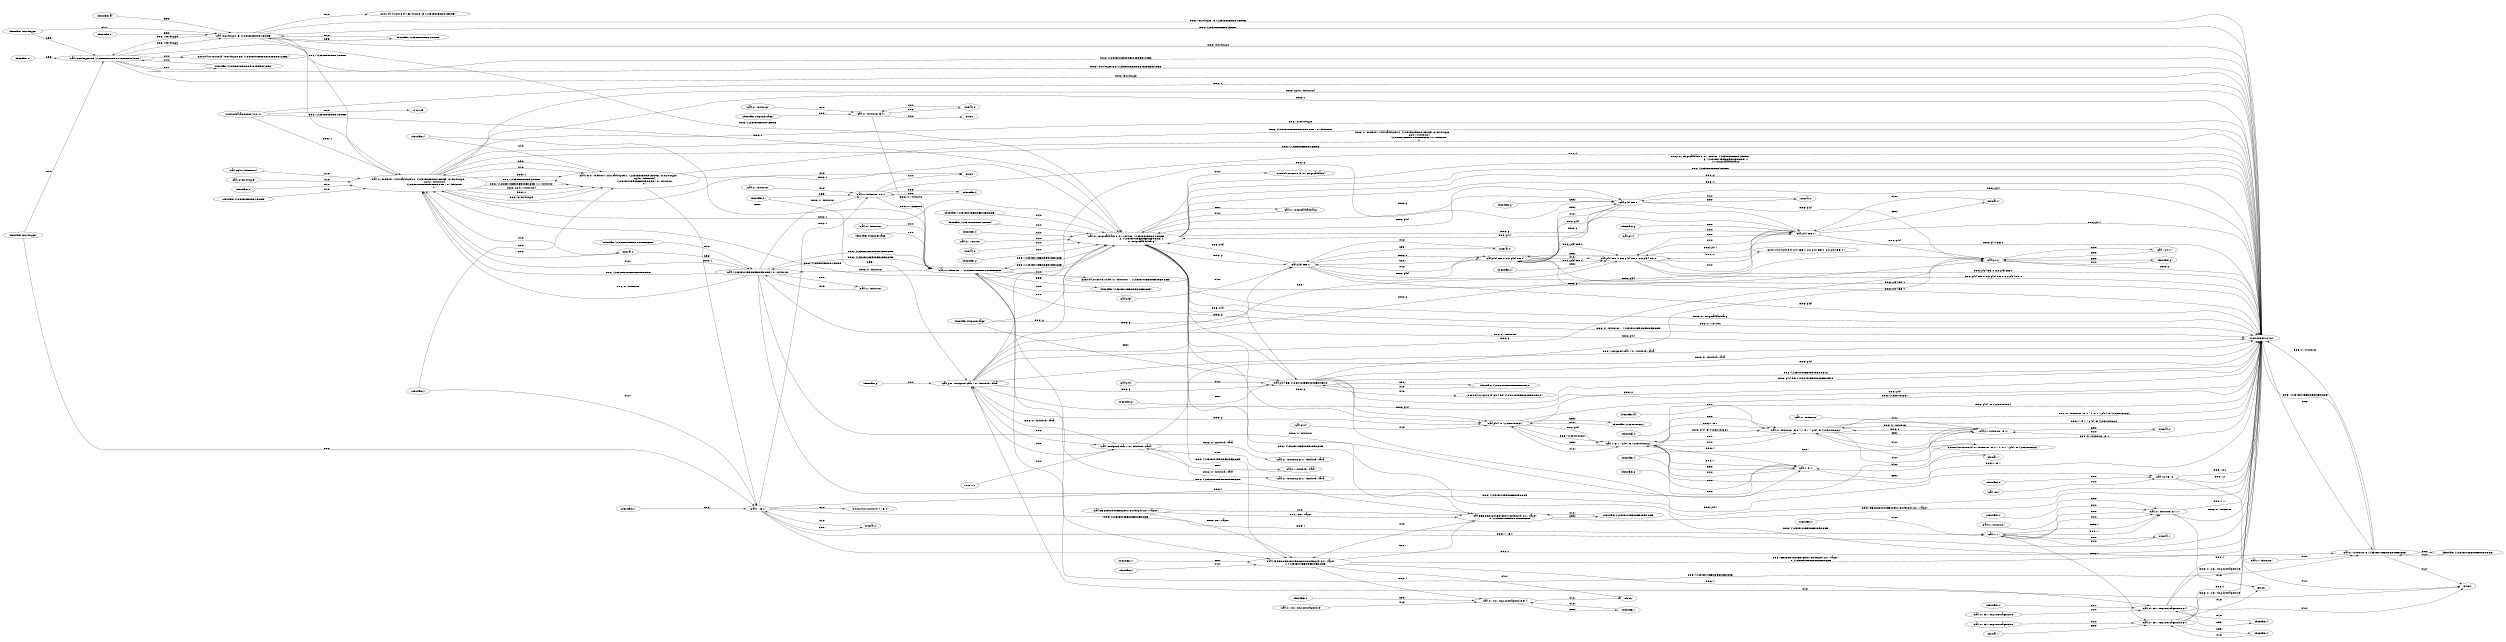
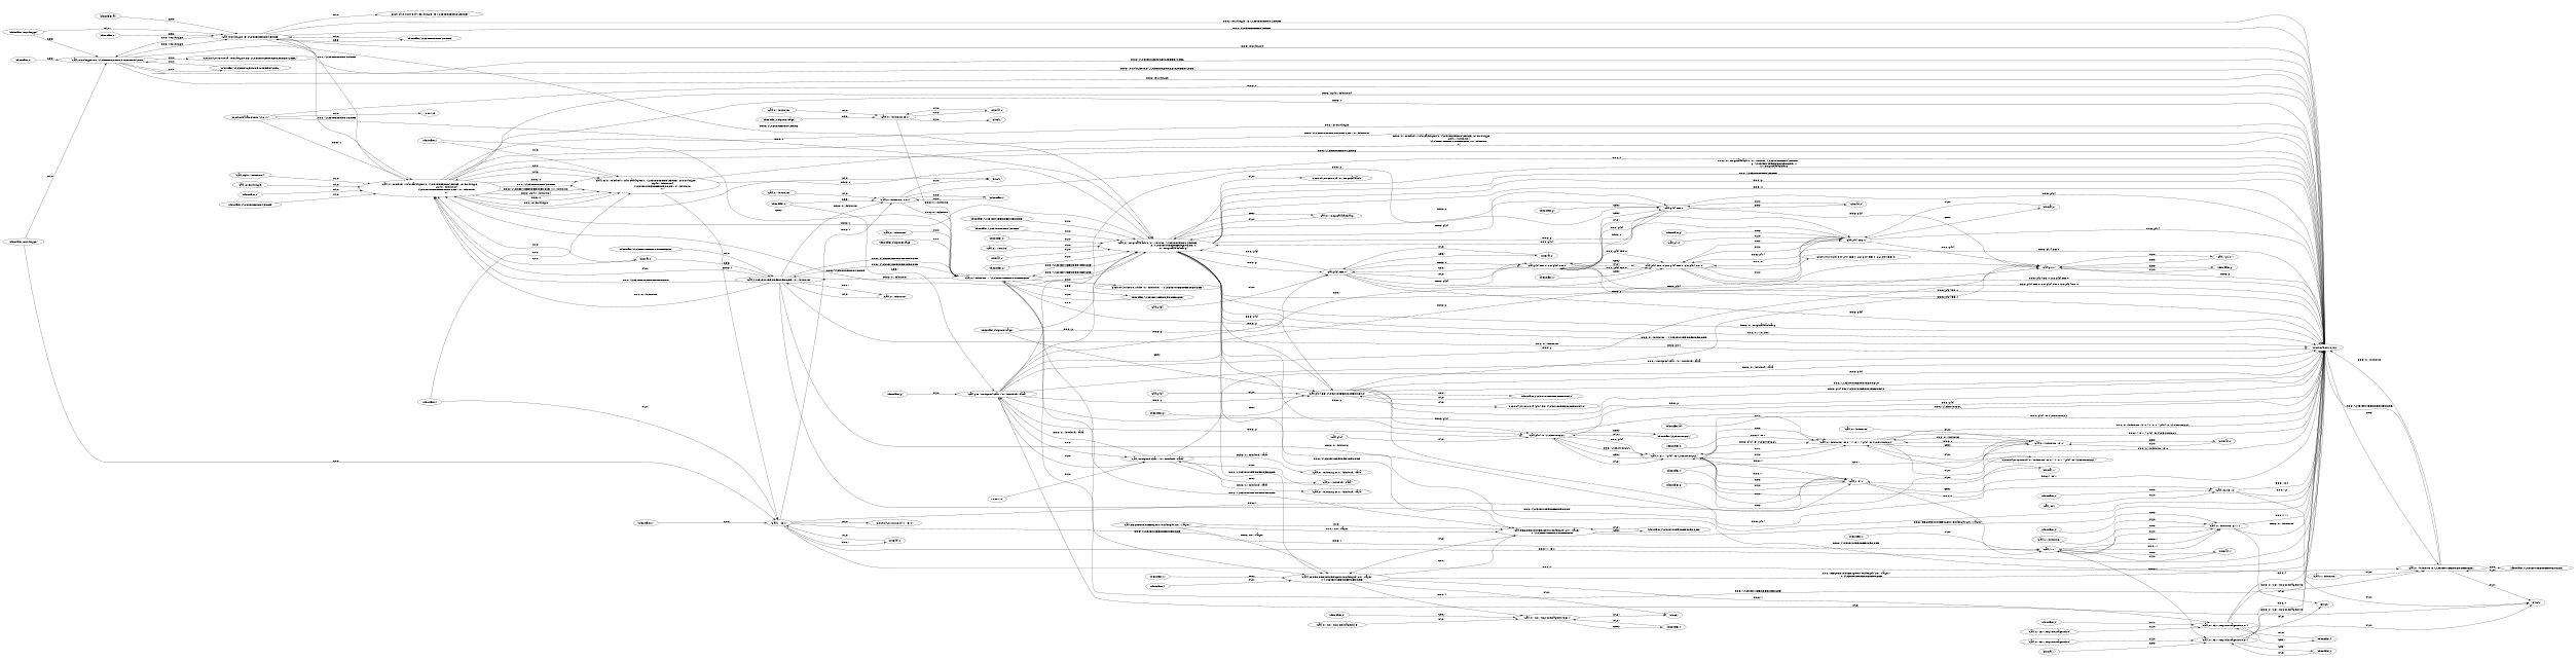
  digraph {
    rankdir=LR
    n1 [label="(Call,recvd_type == SSL3_RT_CHANGE_CIPHER_SPEC)"]
    n2 [label="(Call,recvd_type != SSL3_RT_HANDSHAKE)"]
    n3 [label="(Identifier,SSL3_RT_CHANGE_CIPHER_SPEC)"]
    n4 [label="(MethodReturn,int)"]
    n5 [label="(ControlStructure,if (recvd_type == SSL3_RT_CHANGE_CIPHER_SPEC))"]
    n6 [label="(Call,s->method->ssl_read_bytes(s, SSL3_RT_HANDSHAKE, &recvd_type,\n                                          &p[s->init_num],\n                                          SSL3_HM_HEADER_LENGTH - s->init_num,\n                                          0))"]
    n7 [label="(Call,s->msg_callback(0, s->version, SSL3_RT_HANDSHAKE,\n                                        p, SSL3_HM_HEADER_LENGTH, s,\n                                        s->msg_callback_arg))"]
    n8 [label="(ControlStructure,if (recvd_type != SSL3_RT_HANDSHAKE))"]
    n9 [label="(Identifier,SSL3_RT_HANDSHAKE)"]
    n10 [label="(Call,s->init_num = SSL3_HM_HEADER_LENGTH)"]
    n11 [label="(Call,i = s->method->ssl_read_bytes(s, SSL3_RT_HANDSHAKE, &recvd_type,\n                                          &p[s->init_num],\n                                          SSL3_HM_HEADER_LENGTH - s->init_num,\n                                          0))"]
    n12 [label="(Literal,0)"]
    n13 [label="(Call,p[0] == SSL3_MT_HELLO_REQUEST)"]
    n14 [label="(Call,p[3] == 0)"]
    n15 [label="(Call,p[2] == 0)"]
    n16 [label="(Call,p[1] == 0)"]
    n17 [label="(Call,s->init_num < SSL3_HM_HEADER_LENGTH)"]
    n18 [label="(Call,p[0] != SSL3_MT_CCS)"]
    n19 [label="(Call,p++)"]
    n20 [label="(Call,l = RECORD_LAYER_get_rrec_length(&s->rlayer)\n             + SSL3_HM_HEADER_LENGTH)"]
    n21 [label="(Call,RECORD_LAYER_get_rrec_length(&s->rlayer)\n             + SSL3_HM_HEADER_LENGTH)"]
    n22 [label="(ControlStructure,if (s->msg_callback))"]
    n23 [label="(Call,s->msg_callback_arg)"]
    n24 [label="(Block,)"]
    n25 [label="(Call,i <= 0)"]
    n26 [label="(Call,SSL3_HM_HEADER_LENGTH - s->init_num)"]
    n27 [label="(Call,*mt = *p)"]
    n28 [label="(Identifier,SSL3_MT_HELLO_REQUEST)"]
    n29 [label="(ControlStructure,if (p[0] == SSL3_MT_HELLO_REQUEST))"]
    n30 [label="(Call,p[2] == 0 && p[3] == 0)"]
    n31 [label="(Literal,0)"]
    n32 [label="(Literal,0)"]
    n33 [label="(Call,p[1] == 0 && p[2] == 0 && p[3] == 0)"]
    n34 [label="(Literal,0)"]
    n35 [label="(ControlStructure,while (s->init_num < SSL3_HM_HEADER_LENGTH))"]
    n36 [label="(Identifier,SSL3_HM_HEADER_LENGTH)"]
    n37 [label="(Call,i != 1 || p[0] != SSL3_MT_CCS)"]
    n38 [label="(Identifier,SSL3_MT_CCS)"]
    n39 [label="(Call,*(p++))"]
    n40 [label="(Identifier,p)"]
    n41 [label="(Call,s->s3->tmp.message_size = l)"]
    n42 [label="(Call,s->s3->tmp.message_size = l)"]
    n43 [label="(Block,)"]
    n44 [label="(Identifier,SSL3_HM_HEADER_LENGTH)"]
    n45 [label="(Block,)"]
    n46 [label="(Identifier,SSL3_HM_HEADER_LENGTH)"]
    n47 [label="(Call,p = (unsigned char *)s->init_buf->data)"]
    n48 [label="(Call,(unsigned char *)s->init_buf->data)"]
    n49 [label="(Call,s->init_buf->data)"]
    n50 [label="(Call,s->init_msg = s->init_buf->data)"]
    n51 [label="(Call,s->init_msg = s->init_buf->data)"]
    n52 [label="(ControlStructure,if (p[1] == 0 && p[2] == 0 && p[3] == 0))"]
    n53 [label="(Call,s->init_num += i)"]
    n54 [label="(Call,s->init_num != 0)"]
    n55 [label="(Call,s->init_num)"]
    n56 [label="(Identifier,i)"]
    n57 [label="(Call,i != 1)"]
    n58 [label="(Call,i - 1)"]
    n59 [label="(Literal,0)"]
    n60 [label="(ControlStructure,if (i <= 0))"]
    n61 [label="(Literal,1)"]
    n62 [label="(Call,s->init_num = i - 1)"]
    n63 [label="(Call,s->s3->tmp.message_size = i)"]
    n64 [label="(Literal,1)"]
    n65 [label="(Call,s->init_num != 0 || i != 1 || p[0] != SSL3_MT_CCS)"]
    n66 [label="(Literal,0)"]
    n67 [label="(Call,s->init_num = 0)"]
    n68 [label="(Block,)"]
    n69 [label="(Literal,0)"]
    n70 [label="(MethodParameterIn,SSL *s)"]
    1000105
    n72 [label="(ControlStructure,if (s->init_num != 0 || i != 1 || p[0] != SSL3_MT_CCS))"]
    n73 [label="(Block,)"]
    n74 [label="(Identifier,i)"]
    n75 [label="(Identifier,l)"]
    n76 [label="(Identifier,l)"]
    n77 [label="(Identifier,s)"]
    n78 [label="(Call,p[0])"]
    n79 [label="(Identifier,SSL3_HM_HEADER_LENGTH)"]
    n80 [label="(Identifier,s)"]
    n81 [label="(Call,RECORD_LAYER_get_rrec_length(&s->rlayer))"]
    n82 [label="(Identifier,skip_message)"]
    n83 [label="(Identifier,i)"]
    n84 [label="(Identifier,i)"]
    n85 [label="(Identifier,p)"]
    n86 [label="(Call,s->init_num)"]
    n87 [label="(Call,s->s3->tmp.message_size)"]
    n88 [label="(Call,&recvd_type)"]
    n89 [label="(Identifier,s)"]
    n90 [label="(Identifier,i)"]
    n91 [label="(Identifier,SSL3_RT_HANDSHAKE)"]
    n92 [label="(Call,p[3])"]
    n93 [label="(Identifier,s)"]
    n94 [label="(Call,s->init_num)"]
    n95 [label="(Call,s->init_num)"]
    n96 [label="(Call,s->version)"]
    n97 [label="(Identifier,s)"]
    n98 [label="(Identifier,s)"]
    n99 [label="(Call,s->init_num)"]
    n100 [label="(Identifier,recvd_type)"]
    n101 [label="(Identifier,skip_message)"]
    n102 [label="(Literal,0)"]
    n103 [label="(Identifier,recvd_type)"]
    n104 [label="(Identifier,s)"]
    n105 [label="(Identifier,p)"]
    n106 [label="(Call,s->init_num)"]
    n107 [label="(Identifier,p)"]
    n108 [label="(Identifier,s)"]
    n109 [label="(Identifier,s)"]
    n110 [label="(Call,s->s3->tmp.message_size)"]
    n111 [label="(Identifier,l)"]
    n112 [label="(Call,*mt)"]
    n113 [label="(Identifier,s)"]
    n114 [label="(Call,s->init_num)"]
    n115 [label="(Identifier,p)"]
    n116 [label="(Identifier,SSL3_HM_HEADER_LENGTH)"]
    n117 [label="(Identifier,skip_message)"]
    n118 [label="(Identifier,s)"]
    n119 [label="(Literal,1)"]
    n120 [label="(Identifier,al)"]
    n121 [label="(Identifier,s)"]
    n122 [label="(Identifier,SSL3_RT_HANDSHAKE)"]
    n123 [label="(Call,&p[s->init_num])"]
    n124 [label="(Call,s->s3->tmp.message_size)"]
    n125 [label="(Identifier,p)"]
    n126 [label="(Call,p[1])"]
    n127 [label="(Identifier,al)"]
    n128 [label="(Call,p[0])"]
    n129 [label="(Identifier,i)"]
    n130 [label="(Identifier,s)"]
    n131 [label="(Identifier,p)"]
    1000118
    n1 -> n2 [label="DDG: recvd_type"]
    n1 -> n3 [label="CFG: "]
    n1 -> n4 [label="DDG: recvd_type"]
    n1 -> n4 [label="DDG: SSL3_RT_CHANGE_CIPHER_SPEC"]
    n1 -> n4 [label="DDG: recvd_type == SSL3_RT_CHANGE_CIPHER_SPEC"]
    n1 -> n5 [label="AST: "]
    n2 -> n1 [label="DDG: recvd_type"]
    n2 -> n4 [label="DDG: recvd_type != SSL3_RT_HANDSHAKE"]
    n2 -> n4 [label="DDG: SSL3_RT_HANDSHAKE"]
    n2 -> n4 [label="DDG: recvd_type"]
    n2 -> n6 [label="DDG: SSL3_RT_HANDSHAKE"]
    n2 -> n7 [label="DDG: SSL3_RT_HANDSHAKE"]
    n2 -> n8 [label="AST: "]
    n2 -> n9 [label="CFG: "]
    n3 -> n1 [label="AST: "]
    n4 -> n10 [label="CFG: "]
    n6 -> n2 [label="DDG: SSL3_RT_HANDSHAKE"]
    n6 -> n4 [label="DDG: &p[s->init_num]"]
    n6 -> n4 [label="DDG: s"]
    n6 -> n4 [label="DDG: &recvd_type"]
    n6 -> n4 [label="DDG: SSL3_HM_HEADER_LENGTH - s->init_num"]
    n6 -> n4 [label="DDG: SSL3_RT_HANDSHAKE"]
    n6 -> n7 [label="DDG: s"]
    n6 -> n11 [label="AST: "]
    n6 -> n11 [label="DDG: s"]
    n6 -> n11 [label="DDG: SSL3_RT_HANDSHAKE"]
    n6 -> n11 [label="DDG: SSL3_HM_HEADER_LENGTH - s->init_num"]
    n6 -> n11 [label="DDG: &p[s->init_num]"]
    n6 -> n11 [label="DDG: 0"]
    n6 -> n11 [label="DDG: &recvd_type"]
    n6 -> n12 [label="CFG: "]
    n7 -> n4 [label="DDG: s->msg_callback(0, s->version, SSL3_RT_HANDSHAKE,\n                                        p, SSL3_HM_HEADER_LENGTH, s,\n                                        s->msg_callback_arg)"]
    n7 -> n4 [label="DDG: SSL3_RT_HANDSHAKE"]
    n7 -> n4 [label="DDG: p"]
    n7 -> n4 [label="DDG: s"]
    n7 -> n4 [label="DDG: s->msg_callback_arg"]
    n7 -> n4 [label="DDG: s->version"]
    n7 -> n6 [label="DDG: s"]
    n7 -> n6 [label="DDG: SSL3_RT_HANDSHAKE"]
    n7 -> n10 [label="DDG: SSL3_HM_HEADER_LENGTH"]
    n7 -> n13 [label="DDG: p"]
    n7 -> n14 [label="DDG: p"]
    n7 -> n15 [label="DDG: p"]
    n7 -> n16 [label="DDG: p"]
    n7 -> n17 [label="DDG: SSL3_HM_HEADER_LENGTH"]
    n7 -> n18 [label="DDG: p"]
    n7 -> n19 [label="DDG: p"]
    n7 -> n20 [label="DDG: SSL3_HM_HEADER_LENGTH"]
    n7 -> n21 [label="DDG: SSL3_HM_HEADER_LENGTH"]
    n7 -> n22 [label="AST: "]
    n7 -> n23 [label="CFG: "]
    n9 -> n2 [label="AST: "]
    n10 -> n4 [label="DDG: s->init_num"]
    n10 -> n4 [label="DDG: SSL3_HM_HEADER_LENGTH"]
    n10 -> n45 [label="AST: "]
    n10 -> n46 [label="CFG: "]
    n11 -> n4 [label="DDG: s->method->ssl_read_bytes(s, SSL3_RT_HANDSHAKE, &recvd_type,\n                                          &p[s->init_num],\n                                          SSL3_HM_HEADER_LENGTH - s->init_num,\n                                          0)"]
    n11 -> n6 [label="CFG: "]
    n11 -> n24 [label="AST: "]
    n11 -> n25 [label="DDG: i"]
    n12 -> n6 [label="AST: "]
    n12 -> n26 [label="CFG: "]
    n13 -> n4 [label="DDG: p[0]"]
    n13 -> n4 [label="DDG: SSL3_MT_HELLO_REQUEST"]
    n13 -> n4 [label="DDG: p[0] == SSL3_MT_HELLO_REQUEST"]
    n13 -> n7 [label="DDG: p[0]"]
    n13 -> n18 [label="DDG: p[0]"]
    n13 -> n19 [label="DDG: p[0]"]
    n13 -> n27 [label="DDG: p[0]"]
    n13 -> n28 [label="CFG: "]
    n13 -> n29 [label="AST: "]
    n14 -> n4 [label="DDG: p[3]"]
    n14 -> n7 [label="DDG: p[3]"]
    n14 -> n19 [label="DDG: p[3]"]
    n14 -> n30 [label="AST: "]
    n14 -> n30 [label="DDG: p[3]"]
    n14 -> n30 [label="DDG: 0"]
    n14 -> n31 [label="CFG: "]
    n15 -> n4 [label="DDG: p[2]"]
    n15 -> n7 [label="DDG: p[2]"]
    n15 -> n19 [label="DDG: p[2]"]
    n15 -> n30 [label="AST: "]
    n15 -> n30 [label="DDG: p[2]"]
    n15 -> n30 [label="DDG: 0"]
    n15 -> n32 [label="CFG: "]
    n16 -> n4 [label="DDG: p[1]"]
    n16 -> n7 [label="DDG: p[1]"]
    n16 -> n19 [label="DDG: p[1]"]
    n16 -> n33 [label="AST: "]
    n16 -> n33 [label="DDG: p[1]"]
    n16 -> n33 [label="DDG: 0"]
    n16 -> n34 [label="CFG: "]
    n17 -> n4 [label="DDG: s->init_num < SSL3_HM_HEADER_LENGTH"]
    n17 -> n7 [label="DDG: SSL3_HM_HEADER_LENGTH"]
    n17 -> n10 [label="DDG: SSL3_HM_HEADER_LENGTH"]
    n17 -> n20 [label="DDG: SSL3_HM_HEADER_LENGTH"]
    n17 -> n21 [label="DDG: SSL3_HM_HEADER_LENGTH"]
    n17 -> n26 [label="DDG: SSL3_HM_HEADER_LENGTH"]
    n17 -> n26 [label="DDG: s->init_num"]
    n17 -> n35 [label="AST: "]
    n17 -> n36 [label="CFG: "]
    n18 -> n4 [label="DDG: p[0]"]
    n18 -> n4 [label="DDG: SSL3_MT_CCS"]
    n18 -> n37 [label="AST: "]
    n18 -> n37 [label="DDG: p[0]"]
    n18 -> n37 [label="DDG: SSL3_MT_CCS"]
    n18 -> n38 [label="CFG: "]
    n19 -> n4 [label="DDG: p"]
    n19 -> n39 [label="AST: "]
    n19 -> n40 [label="CFG: "]
    n20 -> n4 [label="DDG: RECORD_LAYER_get_rrec_length(&s->rlayer)\n             + SSL3_HM_HEADER_LENGTH"]
    n20 -> n21 [label="CFG: "]
    n20 -> n41 [label="DDG: l"]
    n20 -> n42 [label="DDG: l"]
    n20 -> n43 [label="AST: "]
    n21 -> n4 [label="DDG: RECORD_LAYER_get_rrec_length(&s->rlayer)"]
    n21 -> n20 [label="AST: "]
    n21 -> n44 [label="CFG: "]
    n23 -> n7 [label="AST: "]
    n25 -> n4 [label="DDG: i <= 0"]
    n25 -> n4 [label="DDG: i"]
    n25 -> n53 [label="DDG: i"]
    n25 -> n57 [label="DDG: i"]
    n25 -> n58 [label="DDG: i"]
    n25 -> n59 [label="CFG: "]
    n25 -> n60 [label="AST: "]
    n26 -> n4 [label="DDG: s->init_num"]
    n26 -> n4 [label="DDG: SSL3_HM_HEADER_LENGTH"]
    n26 -> n6 [label="AST: "]
    n26 -> n6 [label="DDG: SSL3_HM_HEADER_LENGTH"]
    n26 -> n6 [label="DDG: s->init_num"]
    n26 -> n17 [label="DDG: SSL3_HM_HEADER_LENGTH"]
    n26 -> n53 [label="DDG: s->init_num"]
    n26 -> n54 [label="DDG: s->init_num"]
    n26 -> n55 [label="CFG: "]
    n27 -> n4 [label="DDG: *p"]
    n27 -> n4 [label="DDG: *mt"]
    n27 -> n45 [label="AST: "]
    n28 -> n13 [label="AST: "]
    n30 -> n4 [label="DDG: p[3] == 0"]
    n30 -> n4 [label="DDG: p[2] == 0"]
    n30 -> n14 [label="CFG: "]
    n30 -> n15 [label="CFG: "]
    n30 -> n33 [label="AST: "]
    n30 -> n33 [label="DDG: p[2] == 0"]
    n30 -> n33 [label="DDG: p[3] == 0"]
    n31 -> n14 [label="AST: "]
    n32 -> n15 [label="AST: "]
    n33 -> n4 [label="DDG: p[2] == 0 && p[3] == 0"]
    n33 -> n4 [label="DDG: p[1] == 0"]
    n33 -> n4 [label="DDG: p[1] == 0 && p[2] == 0 && p[3] == 0"]
    n33 -> n16 [label="CFG: "]
    n33 -> n30 [label="CFG: "]
    n33 -> n52 [label="AST: "]
    n34 -> n16 [label="AST: "]
    n36 -> n17 [label="AST: "]
    n37 -> n4 [label="DDG: p[0] != SSL3_MT_CCS"]
    n37 -> n4 [label="DDG: i != 1"]
    n37 -> n18 [label="CFG: "]
    n37 -> n57 [label="CFG: "]
    n37 -> n65 [label="AST: "]
    n37 -> n65 [label="DDG: i != 1"]
    n37 -> n65 [label="DDG: p[0] != SSL3_MT_CCS"]
    n38 -> n18 [label="AST: "]
    n39 -> n19 [label="CFG: "]
    n40 -> n19 [label="AST: "]
    n41 -> n43 [label="AST: "]
    n41 -> n75 [label="CFG: "]
    n42 -> n4 [label="DDG: l"]
    n42 -> n4 [label="DDG: s->s3->tmp.message_size"]
    n42 -> n45 [label="AST: "]
    n42 -> n76 [label="CFG: "]
    n44 -> n21 [label="AST: "]
    n46 -> n10 [label="AST: "]
    n47 -> n4 [label="DDG: (unsigned char *)s->init_buf->data"]
    n47 -> n4 [label="DDG: p"]
    n47 -> n7 [label="DDG: p"]
    n47 -> n13 [label="DDG: p"]
    n47 -> n14 [label="DDG: p"]
    n47 -> n15 [label="DDG: p"]
    n47 -> n16 [label="DDG: p"]
    n47 -> n18 [label="DDG: p"]
    n47 -> n19 [label="DDG: p"]
    n47 -> n45 [label="AST: "]
    n47 -> n48 [label="CFG: "]
    n48 -> n4 [label="DDG: s->init_buf->data"]
    n48 -> n47 [label="AST: "]
    n48 -> n47 [label="DDG: s->init_buf->data"]
    n48 -> n49 [label="CFG: "]
    n48 -> n50 [label="DDG: s->init_buf->data"]
    n48 -> n51 [label="DDG: s->init_buf->data"]
    n49 -> n48 [label="AST: "]
    n53 -> n4 [label="DDG: i"]
    n53 -> n17 [label="DDG: s->init_num"]
    n53 -> n24 [label="AST: "]
    n53 -> n56 [label="CFG: "]
    n54 -> n65 [label="AST: "]
    n54 -> n65 [label="DDG: s->init_num"]
    n54 -> n65 [label="DDG: 0"]
    n54 -> n66 [label="CFG: "]
    n55 -> n26 [label="AST: "]
    n56 -> n53 [label="AST: "]
    n57 -> n37 [label="AST: "]
    n57 -> n37 [label="DDG: i"]
    n57 -> n37 [label="DDG: 1"]
+   n57 -> n58 [label="DDG: i"]
    n57 -> n61 [label="CFG: "]
    n58 -> n62 [label="AST: "]
    n58 -> n62 [label="DDG: i"]
    n58 -> n62 [label="DDG: 1"]
    n58 -> n63 [label="DDG: i"]
    n58 -> n64 [label="CFG: "]
    n59 -> n25 [label="AST: "]
    n61 -> n57 [label="AST: "]
    n62 -> n4 [label="DDG: i - 1"]
    n62 -> n4 [label="DDG: s->init_num"]
    n62 -> n58 [label="CFG: "]
    n62 -> n73 [label="AST: "]
    n63 -> n4 [label="DDG: s->s3->tmp.message_size"]
    n63 -> n4 [label="DDG: i"]
    n63 -> n73 [label="AST: "]
    n63 -> n74 [label="CFG: "]
    n64 -> n58 [label="AST: "]
    n65 -> n4 [label="DDG: i != 1 || p[0] != SSL3_MT_CCS"]
    n65 -> n4 [label="DDG: s->init_num != 0"]
    n65 -> n4 [label="DDG: s->init_num != 0 || i != 1 || p[0] != SSL3_MT_CCS"]
    n65 -> n37 [label="CFG: "]
    n65 -> n54 [label="CFG: "]
    n65 -> n72 [label="AST: "]
    n66 -> n54 [label="AST: "]
    n67 -> n17 [label="DDG: s->init_num"]
    n67 -> n68 [label="AST: "]
    n67 -> n69 [label="CFG: "]
    n69 -> n67 [label="AST: "]
    n70 -> n4 [label="DDG: s"]
    n70 -> n6 [label="DDG: s"]
    n70 -> n7 [label="DDG: s"]
    n70 -> 1000105 [label="AST: "]
    n74 -> n63 [label="AST: "]
    n75 -> n41 [label="AST: "]
    n76 -> n42 [label="AST: "]
    n77 -> n47 [label="CFG: "]
    n77 -> n53 [label="CFG: "]
    n78 -> n13 [label="AST: "]
    n79 -> n7 [label="AST: "]
    n80 -> n62 [label="CFG: "]
    n81 -> n20 [label="DDG: &s->rlayer"]
    n81 -> n21 [label="AST: "]
    n81 -> n21 [label="DDG: &s->rlayer"]
    n82 -> n7 [label="CFG: "]
    n82 -> n13 [label="CFG: "]
    n82 -> n33 [label="CFG: "]
    n83 -> n58 [label="AST: "]
    n84 -> n11 [label="AST: "]
    n84 -> n17 [label="CFG: "]
    n85 -> n15 [label="CFG: "]
    n86 -> n17 [label="AST: "]
    n87 -> n41 [label="AST: "]
    n88 -> n6 [label="AST: "]
    n89 -> n41 [label="CFG: "]
    n90 -> n11 [label="CFG: "]
    n90 -> n25 [label="AST: "]
    n91 -> n7 [label="AST: "]
    n92 -> n14 [label="AST: "]
    n93 -> n7 [label="AST: "]
    n94 -> n10 [label="AST: "]
    n95 -> n54 [label="AST: "]
    n96 -> n7 [label="AST: "]
    n97 -> n33 [label="CFG: "]
    n98 -> n1 [label="CFG: "]
    n99 -> n62 [label="AST: "]
    n100 -> n1 [label="CFG: "]
    n100 -> n2 [label="AST: "]
    n101 -> n67 [label="CFG: "]
    n102 -> n7 [label="AST: "]
    n103 -> n1 [label="AST: "]
    n103 -> n25 [label="CFG: "]
    n104 -> n6 [label="AST: "]
    n105 -> n47 [label="AST: "]
    n106 -> n67 [label="AST: "]
    n107 -> n13 [label="CFG: "]
    n108 -> n65 [label="CFG: "]
    n109 -> n20 [label="CFG: "]
    n110 -> n42 [label="AST: "]
    n111 -> n20 [label="AST: "]
    n112 -> n27 [label="AST: "]
    n113 -> n25 [label="CFG: "]
    n114 -> n53 [label="AST: "]
    n115 -> n7 [label="AST: "]
    n116 -> n26 [label="AST: "]
    n117 -> n17 [label="CFG: "]
    n118 -> n27 [label="CFG: "]
    n119 -> n63 [label="CFG: "]
    n120 -> n65 [label="CFG: "]
    n121 -> n42 [label="CFG: "]
    n122 -> n6 [label="AST: "]
    n123 -> n6 [label="AST: "]
    n124 -> n63 [label="AST: "]
    n125 -> n16 [label="CFG: "]
    n126 -> n16 [label="AST: "]
    n127 -> n2 [label="CFG: "]
    n128 -> n18 [label="AST: "]
    n129 -> n54 [label="CFG: "]
    n129 -> n57 [label="AST: "]
    n130 -> n2 [label="CFG: "]
    n131 -> n57 [label="CFG: "]
    1000118 -> n48 [label="AST: "]
  }
